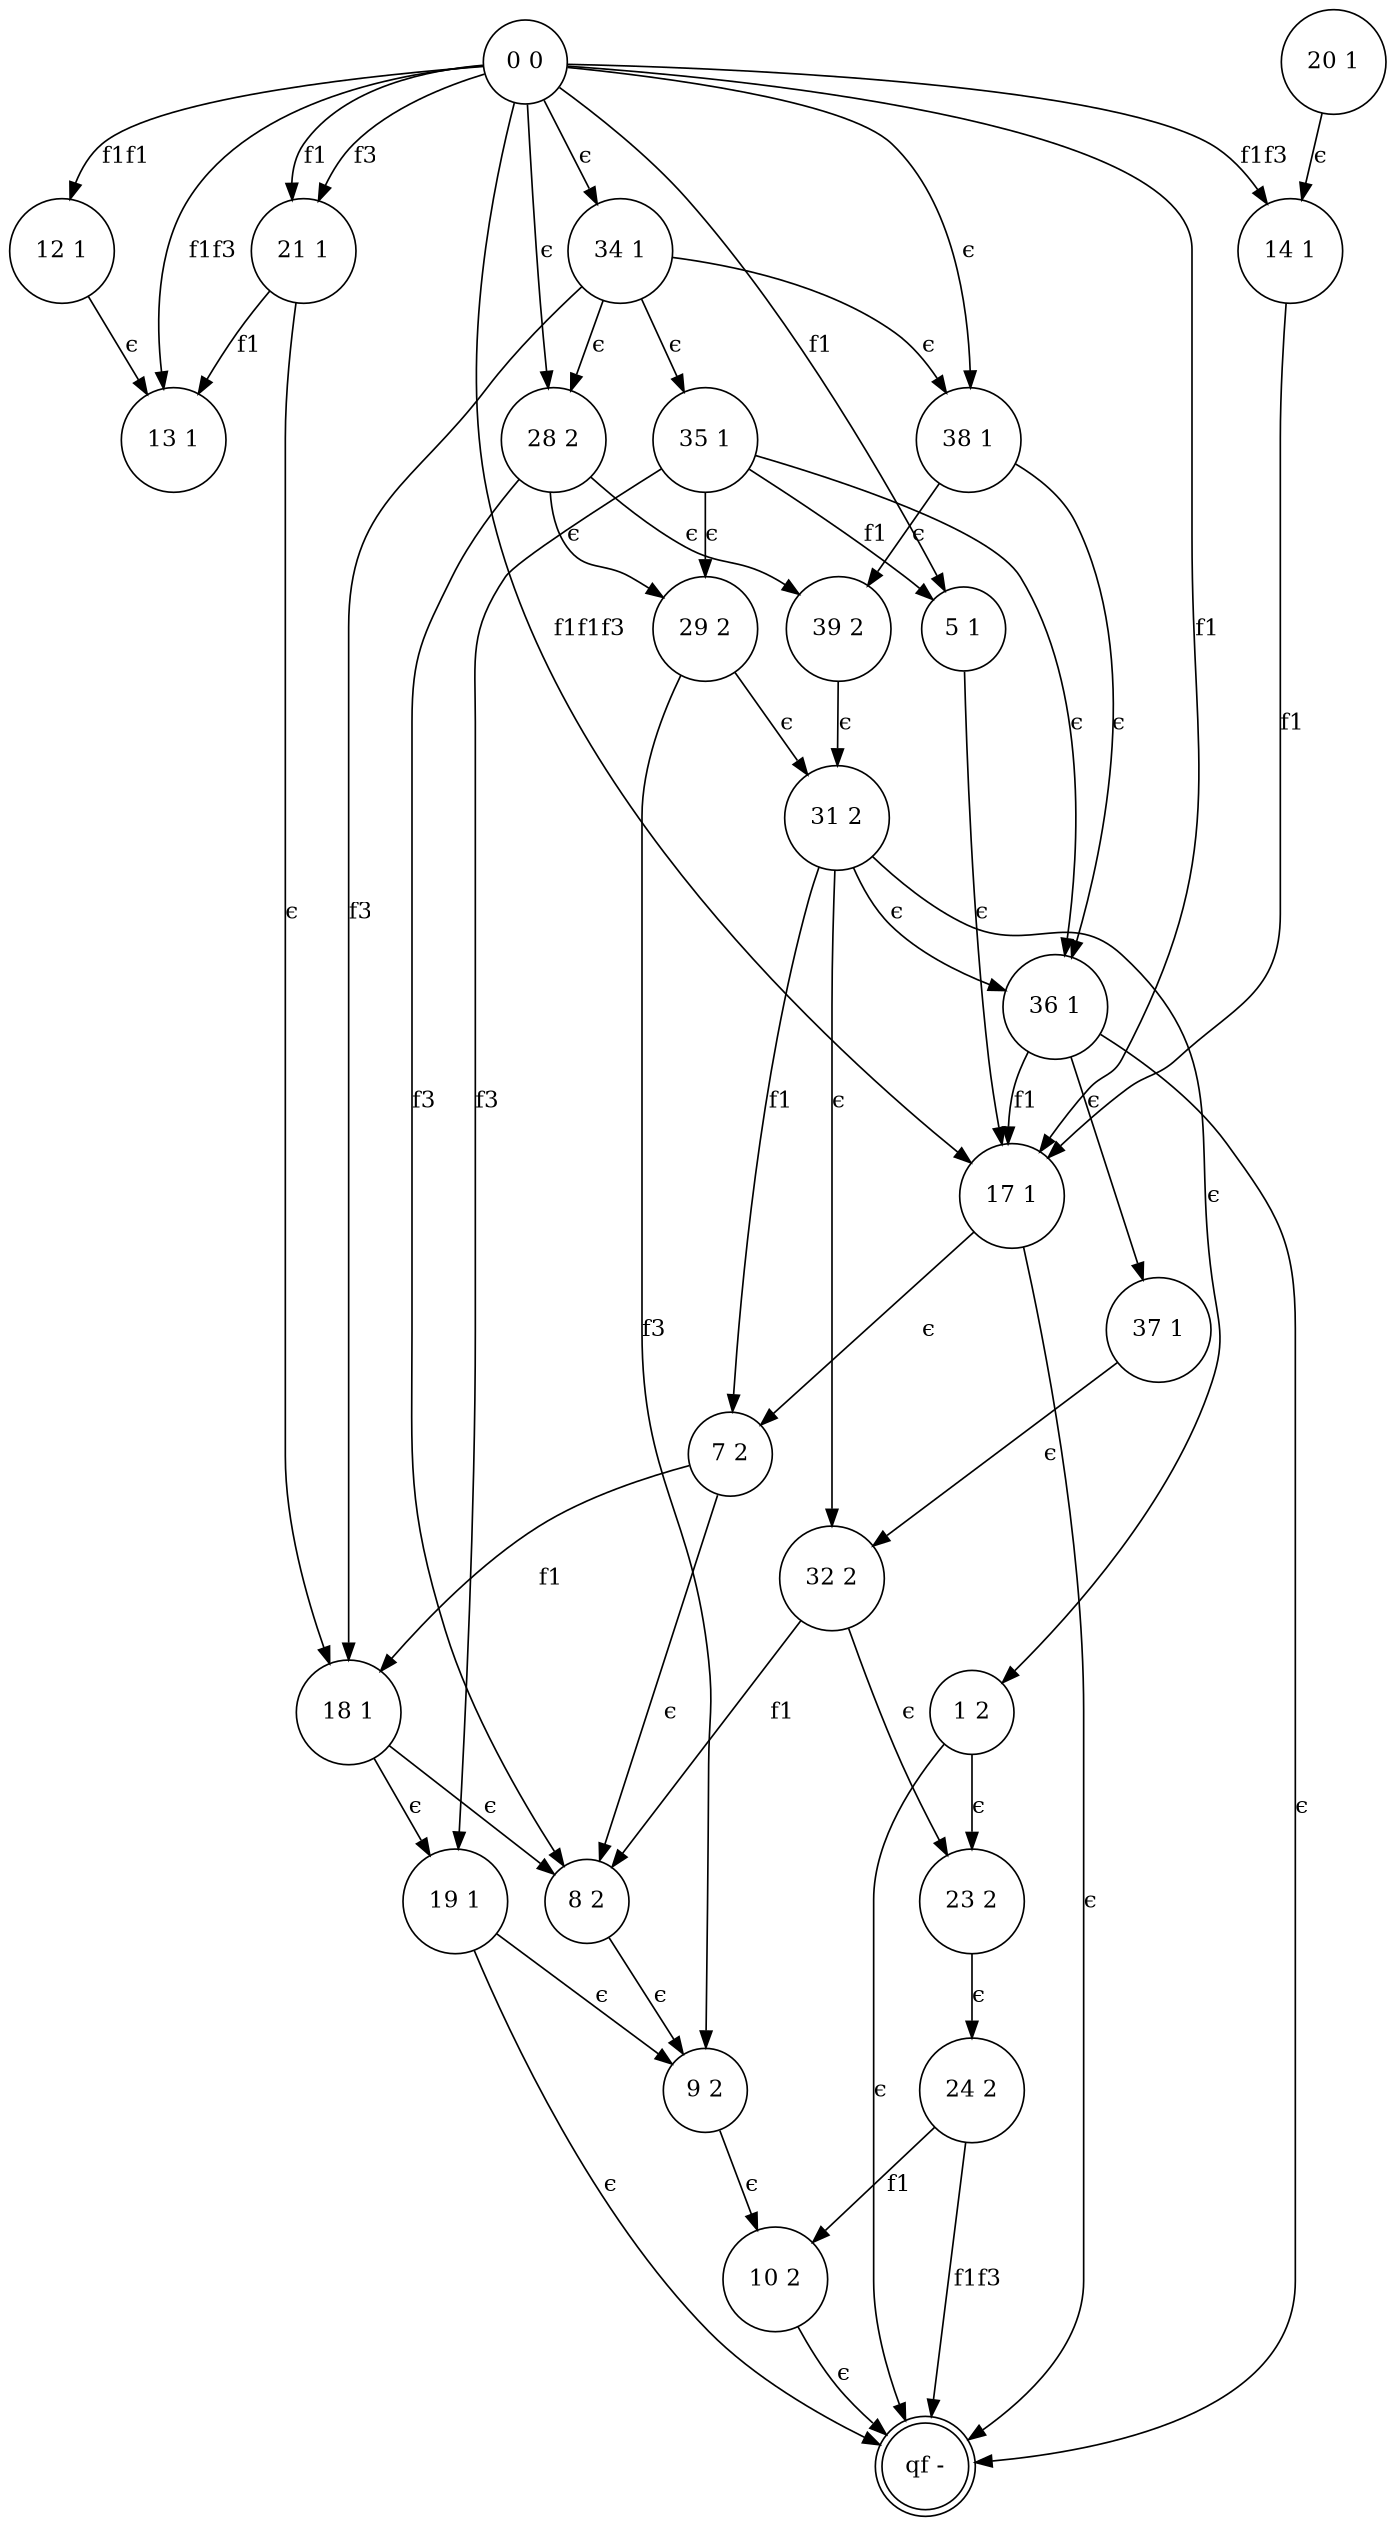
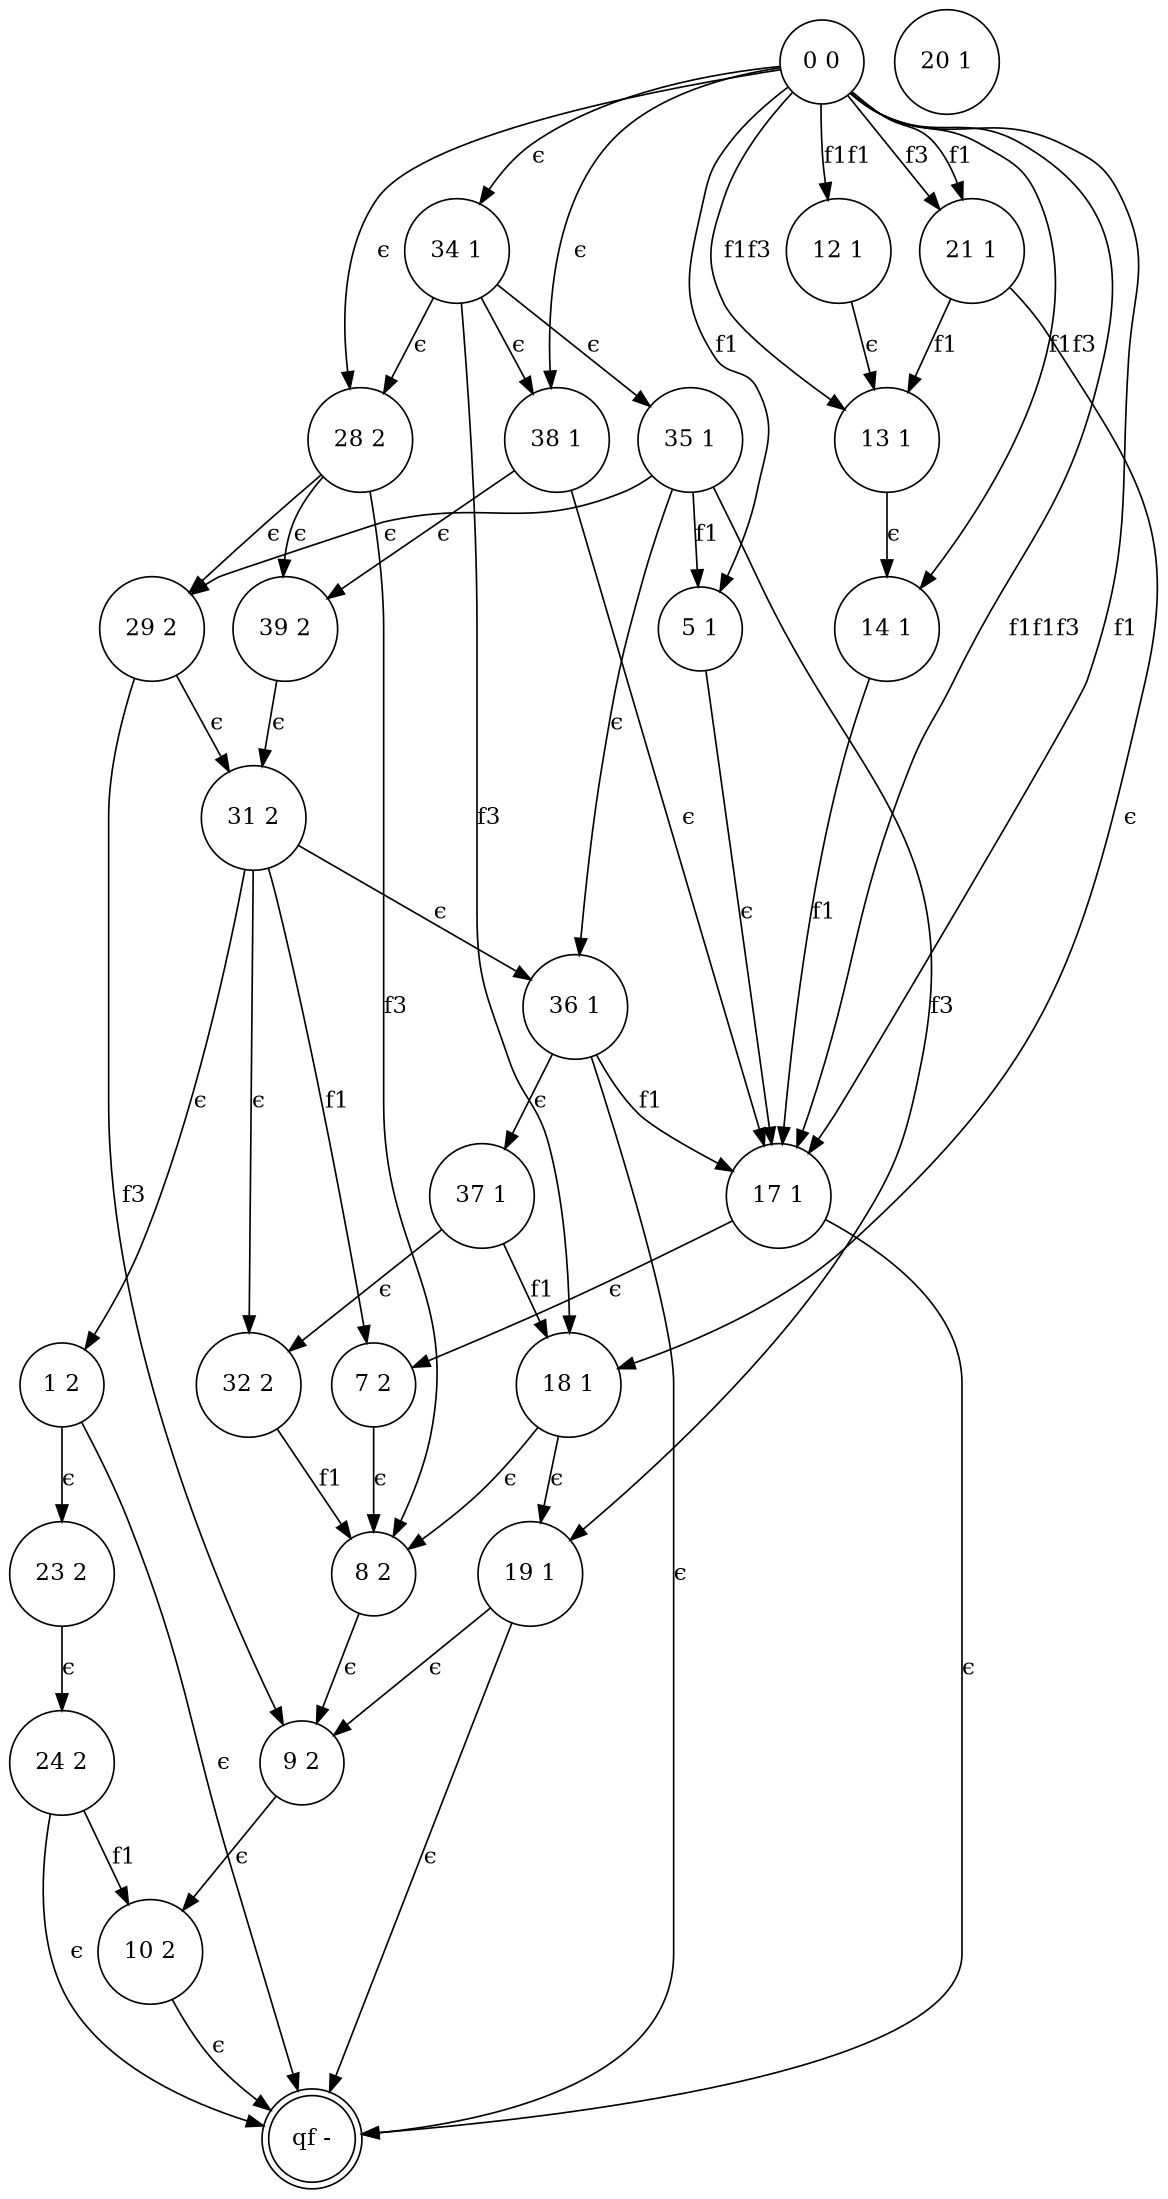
  digraph {
    node [shape=circle]
    "28 2"
    "29 2"
    "8 2"
    "39 2"
    "9 2"
    "31 2"
    "10 2"
    "1 2"
    "7 2"
    "32 2"
    "36 1"
    "23 2"
    "qf -" [shape=doublecircle]
    "24 2"
    "34 1"
    "35 1"
    "18 1"
    "38 1"
    "5 1"
    "19 1"
    "17 1"
    "37 1"
    "12 1"
    "13 1"
    "14 1"
    "21 1"
    "0 0"
    "20 1"
    "28 2" -> "29 2" [label="ϵ"]
    "28 2" -> "8 2" [label=f3]
    "28 2" -> "39 2" [label="ϵ"]
    "29 2" -> "9 2" [label=f3]
    "29 2" -> "31 2" [label="ϵ"]
    "8 2" -> "9 2" [label="ϵ"]
    "39 2" -> "31 2" [label="ϵ"]
    "9 2" -> "10 2" [label="ϵ"]
    "31 2" -> "1 2" [label="ϵ"]
    "31 2" -> "7 2" [label=f1]
    "31 2" -> "32 2" [label="ϵ"]
    "31 2" -> "36 1" [label="ϵ"]
    "10 2" -> "qf -" [label="ϵ"]
    "1 2" -> "23 2" [label="ϵ"]
    "1 2" -> "qf -" [label="ϵ"]
    "7 2" -> "8 2" [label="ϵ"]
    "32 2" -> "8 2" [label=f1]
-   "32 2" -> "23 2" [label="ϵ"]
    "36 1" -> "qf -" [label="ϵ"]
    "36 1" -> "17 1" [label=f1]
    "36 1" -> "37 1" [label="ϵ"]
    "23 2" -> "24 2" [label="ϵ"]
    "24 2" -> "10 2" [label=f1]
-   "24 2" -> "qf -" [label=f1f3]
+   "24 2" -> "qf -" [label="ϵ"]
    "34 1" -> "28 2" [label="ϵ"]
    "34 1" -> "35 1" [label="ϵ"]
    "34 1" -> "18 1" [label=f3]
    "34 1" -> "38 1" [label="ϵ"]
    "35 1" -> "29 2" [label="ϵ"]
    "35 1" -> "36 1" [label="ϵ"]
    "35 1" -> "5 1" [label=f1]
    "35 1" -> "19 1" [label=f3]
    "18 1" -> "8 2" [label="ϵ"]
    "18 1" -> "19 1" [label="ϵ"]
    "38 1" -> "39 2" [label="ϵ"]
-   "38 1" -> "36 1" [label="ϵ"]
+   "38 1" -> "17 1" [label="ϵ"]
    "5 1" -> "17 1" [label="ϵ"]
    "19 1" -> "9 2" [label="ϵ"]
    "19 1" -> "qf -" [label="ϵ"]
    "17 1" -> "7 2" [label="ϵ"]
    "17 1" -> "qf -" [label="ϵ"]
    "37 1" -> "32 2" [label="ϵ"]
-   "7 2" -> "18 1" [label=f1]
+   "37 1" -> "18 1" [label=f1]
    "12 1" -> "13 1" [label="ϵ"]
-   "20 1" -> "14 1" [label="ϵ"]
+   "13 1" -> "14 1" [label="ϵ"]
    "14 1" -> "17 1" [label=f1]
    "21 1" -> "18 1" [label="ϵ"]
    "21 1" -> "13 1" [label=f1]
    "0 0" -> "28 2" [label="ϵ"]
    "0 0" -> "34 1" [label="ϵ"]
    "0 0" -> "38 1" [label="ϵ"]
    "0 0" -> "5 1" [label=f1]
    "0 0" -> "17 1" [label=f1f1f3]
    "0 0" -> "17 1" [label=f1]
    "0 0" -> "12 1" [label=f1f1]
    "0 0" -> "13 1" [label=f1f3]
    "0 0" -> "14 1" [label=f1f3]
    "0 0" -> "21 1" [label=f3]
    "0 0" -> "21 1" [label=f1]
  }
